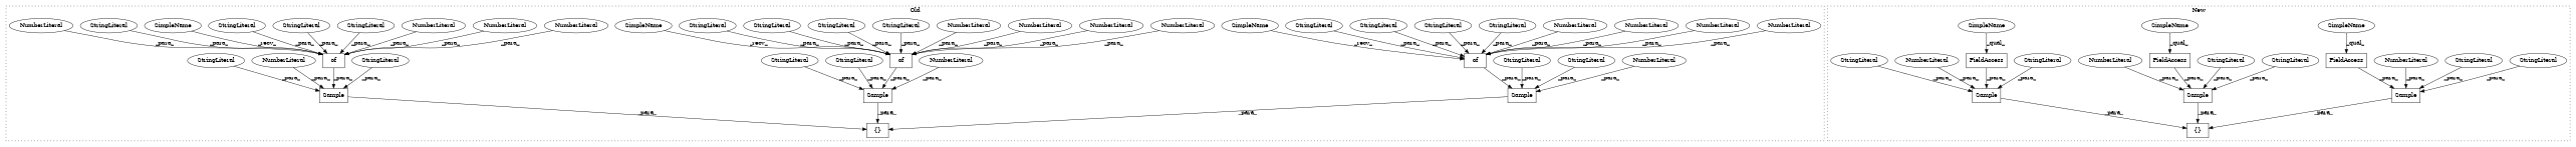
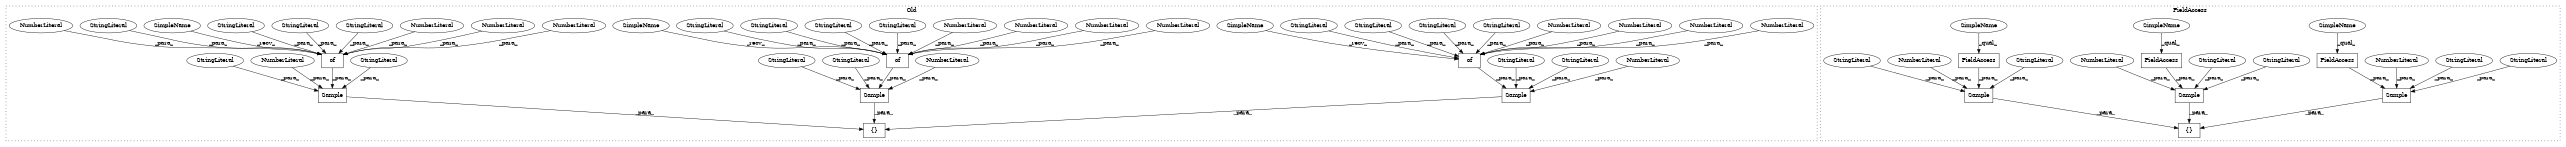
  digraph {
    node [a=45 l=3 s=1705 shape=ellipse]
    n1 [a=4 l="1,1" label="{}" s="1674,2077" shape=box]
    n2 [a=32 l="7,1" label=Sample s="1941,2076" shape=box]
    n3 [a=34 l=9 label=NumberLiteral s=1965]
    n4 [a=32 l="7,1" label=Sample s="1804,1939" shape=box]
    n5 [a=34 l=9 label=NumberLiteral s=1828]
    n6 [a=32 l="3,1" label=of s="1983,2075" shape=box]
    n7 [a=34 l=1 label=NumberLiteral s=2030]
    n8 [a=34 l=6 label=NumberLiteral s=2069]
    n9 [a=34 l=17 label=NumberLiteral s=1994]
    n10 [a=34 l=4 label=NumberLiteral s=2039]
    n11 [l=6 label=StringLiteral s=2032]
    n12 [l=17 label=StringLiteral s=2012]
    n13 [l=16 label=StringLiteral s=1811]
    n14 [l=16 label=StringLiteral s=1948]
    n15 [l=7 label=StringLiteral s=1986]
    n16 [label=StringLiteral s=1838]
    n17 [label=StringLiteral s=1975]
    n18 [l=24 label=StringLiteral s=2044]
    n19 [a=32 l="7,1" label=Sample s="1675,1802" shape=box]
    n20 [a=34 l=7 label=NumberLiteral s=1694]
    n21 [a=32 l="3,1" label=of s="1709,1801" shape=box]
    n22 [a=34 l=4 label=NumberLiteral s=1765]
    n23 [a=34 l=17 label=NumberLiteral s=1720]
    n24 [a=34 l=6 label=NumberLiteral s=1795]
    n25 [a=34 l=1 label=NumberLiteral s=1756]
    n26 [a=32 l="3,1" label=of s="1846,1938" shape=box]
    n27 [a=34 l=4 label=NumberLiteral s=1902]
    n28 [a=34 l=1 label=NumberLiteral s=1893]
    n29 [a=34 l=6 label=NumberLiteral s=1932]
    n30 [a=34 l=17 label=NumberLiteral s=1857]
    n31 [l=6 label=StringLiteral s=1758]
    n32 [l=2 label=StringLiteral s=1702]
    n33 [l=6 label=StringLiteral s=1895]
    n34 [l=24 label=StringLiteral s=1907]
    n35 [l=17 label=StringLiteral s=1875]
    n36 [l=7 label=StringLiteral s=1849]
    n37 [l=11 label=StringLiteral s=1682]
    n38 [l=24 label=StringLiteral s=1770]
    n39 [l=7 label=StringLiteral s=1712]
    n40 [l=17 label=StringLiteral s=1738]
    n41 [a=42 label=SimpleName s=1842]
    n42 [a=42 label=SimpleName]
    n43 [a=42 label=SimpleName s=1979]
    n44 [a=32 l="7,1" label=Sample s="1698,1756" shape=box]
    n45 [label=StringLiteral s=1732]
    n46 [l=16 label=StringLiteral]
    n47 [a=4 l="1,1" label="{}" s="1585,1757" shape=box]
    n48 [a=34 l=9 label=NumberLiteral s=1722]
    n49 [a=22 l=20 label=FieldAccess s=1736 shape=box]
    n50 [a=22 l=20 label=FieldAccess s=1676 shape=box]
    n51 [a=32 l="7,1" label=Sample s="1638,1696" shape=box]
    n52 [a=34 l=9 label=NumberLiteral s=1662]
    n53 [label=StringLiteral s=1672]
    n54 [l=16 label=StringLiteral s=1645]
    n55 [a=32 l="7,1" label=Sample s="1586,1636" shape=box]
    n56 [a=34 l=7 label=NumberLiteral s=1605]
    n57 [a=22 l=20 label=FieldAccess s=1616 shape=box]
    n58 [l=2 label=StringLiteral s=1613]
    n59 [l=11 label=StringLiteral s=1593]
    n60 [a=42 l=4 label=SimpleName s=1676]
    n61 [a=42 l=4 label=SimpleName s=1736]
    n62 [a=42 l=4 label=SimpleName s=1616]
    subgraph cluster_1 {
      label=Old
      style=dotted
      n1
      n2
      n3
      n4
      n5
      n6
      n7
      n8
      n9
      n10
      n11
      n12
      n13
      n14
      n15
      n16
      n17
      n18
      n19
      n20
      n21
      n22
      n23
      n24
      n25
      n26
      n27
      n28
      n29
      n30
      n31
      n32
      n33
      n34
      n35
      n36
      n37
      n38
      n39
      n40
      n41
      n42
      n43
    }
    subgraph cluster_2 {
-     label=New
+     label=FieldAccess
      style=dotted
      n44
      n45
      n46
      n47
      n48
      n49
      n50
      n51
      n52
      n53
      n54
      n55
      n56
      n57
      n58
      n59
      n60
      n61
      n62
    }
    n2 -> n1 [label=_para_]
    n3 -> n2 [label=_para_]
    n4 -> n1 [label=_para_]
    n5 -> n4 [label=_para_]
    n6 -> n2 [label=_para_]
    n7 -> n6 [label=_para_]
    n8 -> n6 [label=_para_]
    n9 -> n6 [label=_para_]
    n10 -> n6 [label=_para_]
    n11 -> n6 [label=_para_]
    n12 -> n6 [label=_para_]
    n13 -> n4 [label=_para_]
    n14 -> n2 [label=_para_]
    n15 -> n6 [label=_para_]
    n16 -> n4 [label=_para_]
    n17 -> n2 [label=_para_]
    n18 -> n6 [label=_para_]
    n19 -> n1 [label=_para_]
    n20 -> n19 [label=_para_]
    n21 -> n19 [label=_para_]
    n22 -> n21 [label=_para_]
    n23 -> n21 [label=_para_]
    n24 -> n21 [label=_para_]
    n25 -> n21 [label=_para_]
    n26 -> n4 [label=_para_]
    n27 -> n26 [label=_para_]
    n28 -> n26 [label=_para_]
    n29 -> n26 [label=_para_]
    n30 -> n26 [label=_para_]
    n31 -> n21 [label=_para_]
    n32 -> n19 [label=_para_]
    n33 -> n26 [label=_para_]
    n34 -> n26 [label=_para_]
    n35 -> n26 [label=_para_]
    n36 -> n26 [label=_para_]
    n37 -> n19 [label=_para_]
    n38 -> n21 [label=_para_]
    n39 -> n21 [label=_para_]
    n40 -> n21 [label=_para_]
    n41 -> n26 [label=_recv_]
    n42 -> n21 [label=_recv_]
    n43 -> n6 [label=_recv_]
    n44 -> n47 [label=_para_]
    n45 -> n44 [label=_para_]
    n46 -> n44 [label=_para_]
    n48 -> n44 [label=_para_]
    n49 -> n44 [label=_para_]
    n50 -> n51 [label=_para_]
    n51 -> n47 [label=_para_]
    n52 -> n51 [label=_para_]
    n53 -> n51 [label=_para_]
    n54 -> n51 [label=_para_]
    n55 -> n47 [label=_para_]
    n56 -> n55 [label=_para_]
    n57 -> n55 [label=_para_]
    n58 -> n55 [label=_para_]
    n59 -> n55 [label=_para_]
    n60 -> n50 [label=_qual_]
    n61 -> n49 [label=_qual_]
    n62 -> n57 [label=_qual_]
  }
